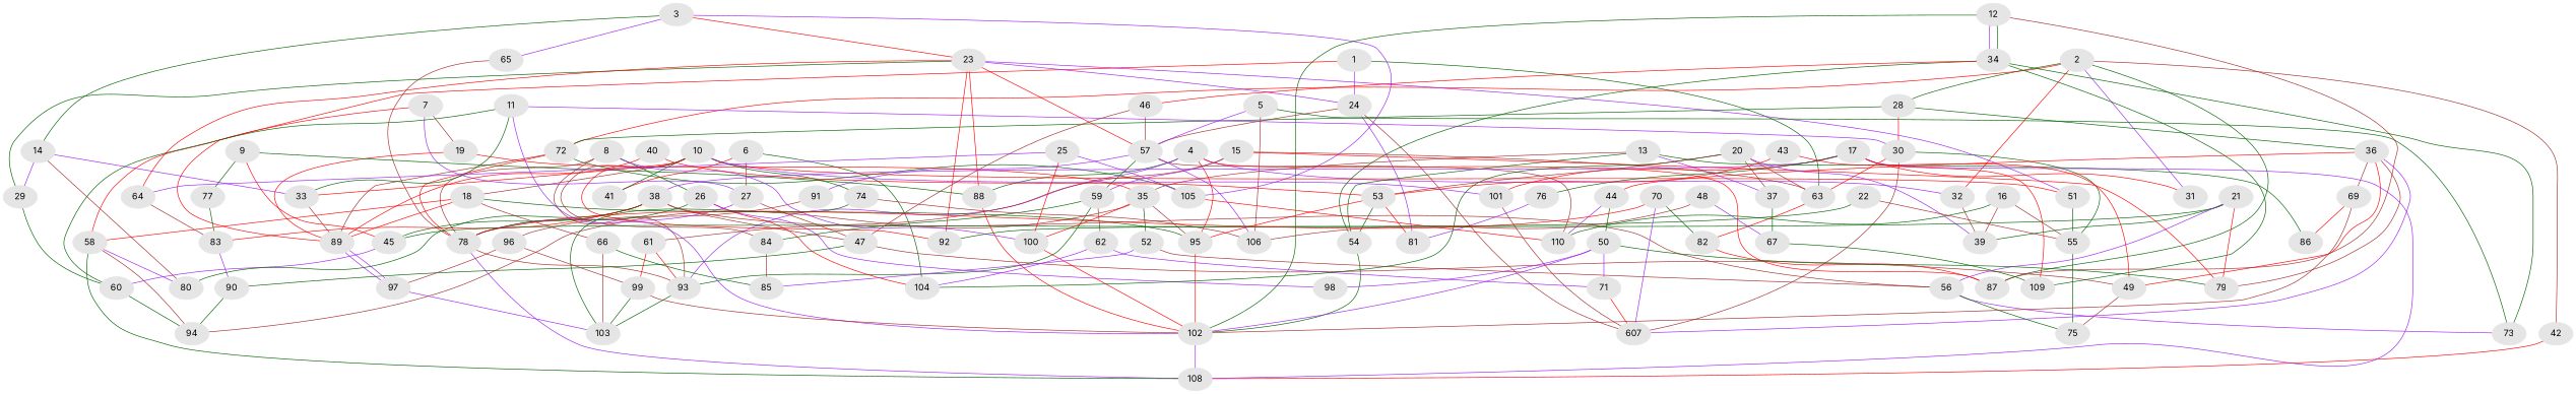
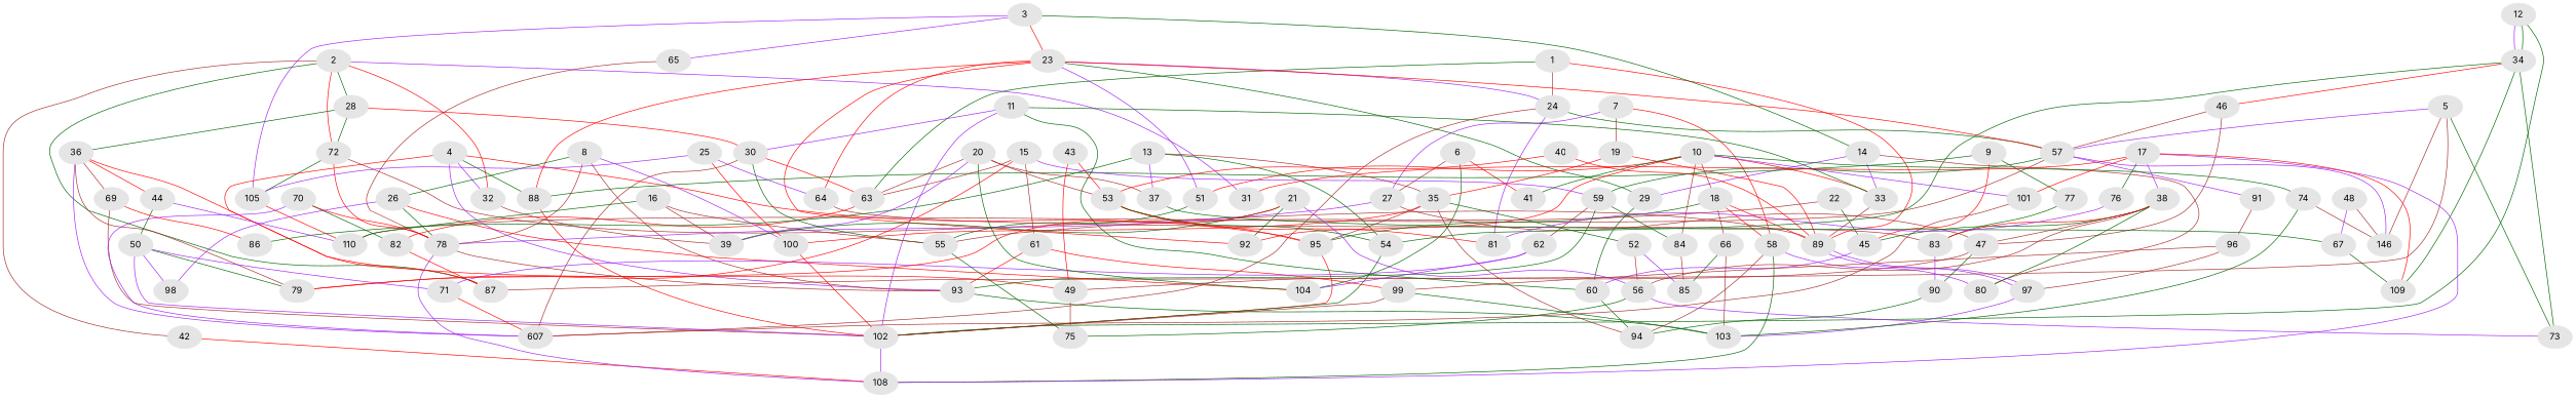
  graph {
    fontname=Inter
    node [color=gray90 fontname=Inter style=filled]
    edge [color=darkgreen fontname=Inter]
    1
    24
    63
    89
    57
    81
    n7 [label=607]
    82
    97
    2
    28
    31
    32
    42
    72
    87
    30
    36
    39
    108
    105
    78
    3
    14
    23
    65
    33
    29
    80
    88
    51
    92
    64
    110
    4
    93
    95
    102
    103
    5
    73
-   106
+   106 [label=146]
    59
    91
    6
    27
    41
    104
    47
    7
    19
    58
    35
    94
    8
    26
    100
    98
    9
    45
    77
    60
    83
    10
    18
    74
    84
    101
    66
    55
    85
    11
    12
    34
    54
    109
    46
    13
    37
    86
    52
    67
    15
    61
    79
    62
    99
    16
    75
    17
    38
    76
    56
    20
    53
    21
    22
    25
    49
    90
    44
    69
    50
    40
    43
    71
    48
    96
    70
-   1 -- 24 [color=purple]
+   1 -- 24 [color=brown]
    1 -- 63
    1 -- 89 [color=red]
-   24 -- 57 [color=brown]
+   24 -- 57
    24 -- 81 [color=purple]
    24 -- n7 [color=brown]
    63 -- 82 [color=red]
    89 -- 97 [color=purple]
    89 -- 97 [color=purple]
    57 -- 110 [color=brown]
    57 -- 106 [color=purple]
    57 -- 59
    57 -- 91 [color=purple]
    82 -- 87 [color=red]
    97 -- 103 [color=purple]
    2 -- 28
    2 -- 31 [color=purple]
    2 -- 32 [color=red]
    2 -- 42 [color=brown]
    2 -- 72 [color=red]
    2 -- 87
    28 -- 72
    28 -- 30 [color=red]
    28 -- 36
    32 -- 39 [color=brown]
    42 -- 108 [color=red]
    72 -- 89 [color=brown]
    72 -- 105
    72 -- 78 [color=red]
    30 -- 63 [color=red]
    30 -- n7 [color=brown]
    30 -- 55
    36 -- n7 [color=purple]
    36 -- 79 [color=brown]
    36 -- 49 [color=red]
    36 -- 44 [color=red]
    36 -- 69 [color=brown]
    105 -- 110 [color=red]
    78 -- 108 [color=purple]
    78 -- 93 [color=brown]
    3 -- 105 [color=purple]
    3 -- 14
    3 -- 23 [color=red]
    3 -- 65 [color=purple]
    14 -- 33 [color=purple]
    14 -- 29 [color=purple]
    14 -- 80 [color=brown]
    23 -- 24 [color=purple]
    23 -- 57 [color=red]
    23 -- 29
    23 -- 88 [color=red]
    23 -- 51 [color=purple]
    23 -- 92 [color=red]
    23 -- 64 [color=red]
    65 -- 78 [color=brown]
    33 -- 89 [color=brown]
    29 -- 60
    88 -- 102 [color=red]
    51 -- 55
    64 -- 83 [color=brown]
    4 -- 32 [color=purple]
    4 -- 87 [color=red]
    4 -- 88
    4 -- 93 [color=purple]
    4 -- 95 [color=red]
    93 -- 103
    95 -- 102 [color=red]
    102 -- 108 [color=purple]
    5 -- 57 [color=purple]
-   12 -- 87 [color=brown]
+   5 -- 87 [color=brown]
    5 -- 73
    5 -- 106 [color=brown]
    59 -- 93
    59 -- 84
    59 -- 62 [color=brown]
    91 -- 96 [color=brown]
    6 -- 27 [color=brown]
    6 -- 41 [color=red]
    6 -- 104
    27 -- 78 [color=purple]
    27 -- 47 [color=brown]
    47 -- 49 [color=brown]
    47 -- 90
    7 -- 27 [color=purple]
    7 -- 19 [color=brown]
    7 -- 58 [color=red]
    19 -- 89 [color=red]
    19 -- 35 [color=red]
    58 -- 108
    58 -- 80 [color=purple]
    58 -- 94 [color=brown]
    35 -- 95 [color=brown]
    35 -- 94 [color=brown]
    35 -- 100 [color=red]
    35 -- 52
    8 -- 78 [color=brown]
    8 -- 93 [color=brown]
    8 -- 26
    8 -- 100 [color=purple]
    26 -- 78
    26 -- 104 [color=red]
    26 -- 98 [color=purple]
    100 -- 102 [color=red]
    9 -- 88
    9 -- 45 [color=red]
    9 -- 77
    45 -- 60 [color=purple]
    77 -- 83
    60 -- 94
    83 -- 90 [color=purple]
    10 -- 33 [color=red]
    10 -- 51 [color=red]
    10 -- 92 [color=red]
    10 -- 41
    10 -- 18 [color=brown]
    10 -- 74
    10 -- 84 [color=brown]
    10 -- 101 [color=purple]
    18 -- 89 [color=red]
    18 -- 95
    18 -- 58 [color=red]
    18 -- 66 [color=brown]
    74 -- 103
    74 -- 106 [color=brown]
    84 -- 85 [color=brown]
    101 -- n7 [color=brown]
    66 -- 103 [color=brown]
    66 -- 85
    55 -- 75
    11 -- 30 [color=purple]
    11 -- 33
    11 -- 102 [color=purple]
    11 -- 60
    12 -- 102
    12 -- 34 [color=purple]
    12 -- 34
    34 -- 73
    34 -- 54
    34 -- 109
    34 -- 46 [color=red]
    54 -- 102
    46 -- 57 [color=brown]
    46 -- 47 [color=brown]
    13 -- 35 [color=brown]
    13 -- 54
    13 -- 37 [color=purple]
    13 -- 86
    37 -- 67
    52 -- 85 [color=purple]
    52 -- 56 [color=brown]
    67 -- 109
    15 -- 63 [color=brown]
    15 -- 59 [color=purple]
    15 -- 61 [color=brown]
    15 -- 79 [color=red]
    61 -- 93 [color=red]
    61 -- 99 [color=red]
    62 -- 104 [color=purple]
    62 -- 71 [color=purple]
    99 -- 102 [color=brown]
    99 -- 103
    16 -- 39 [color=brown]
    16 -- 110
    16 -- 55 [color=brown]
    17 -- 31 [color=red]
    17 -- 108 [color=purple]
    17 -- 101 [color=red]
    17 -- 109 [color=red]
    17 -- 38 [color=purple]
    17 -- 76
    38 -- 80
    38 -- 47 [color=brown]
    38 -- 45
    38 -- 83 [color=red]
    38 -- 56 [color=brown]
    76 -- 81 [color=purple]
    56 -- 73 [color=purple]
    56 -- 75
    20 -- 63 [color=brown]
    20 -- 39 [color=purple]
    20 -- 104
    20 -- 37 [color=brown]
    20 -- 53 [color=brown]
    53 -- 81 [color=red]
    53 -- 95 [color=red]
    53 -- 54
    21 -- 39
    21 -- 92
    21 -- 79 [color=red]
    21 -- 56 [color=purple]
    22 -- 45
    22 -- 55 [color=brown]
    25 -- 105 [color=purple]
    25 -- 64 [color=purple]
    25 -- 100 [color=red]
    49 -- 75 [color=brown]
    90 -- 94
    44 -- 110 [color=purple]
    44 -- 50
    69 -- 102 [color=brown]
    69 -- 86 [color=red]
    50 -- 102 [color=purple]
    50 -- 98 [color=purple]
    50 -- 79
    50 -- 71 [color=purple]
    40 -- 89 [color=red]
    40 -- 53 [color=red]
    43 -- 53 [color=red]
    43 -- 49 [color=red]
    71 -- n7 [color=red]
    48 -- 106 [color=brown]
    48 -- 67 [color=purple]
    96 -- 97 [color=brown]
    96 -- 99 [color=brown]
    70 -- n7 [color=purple]
    70 -- 82
    70 -- 78 [color=red]
  }
